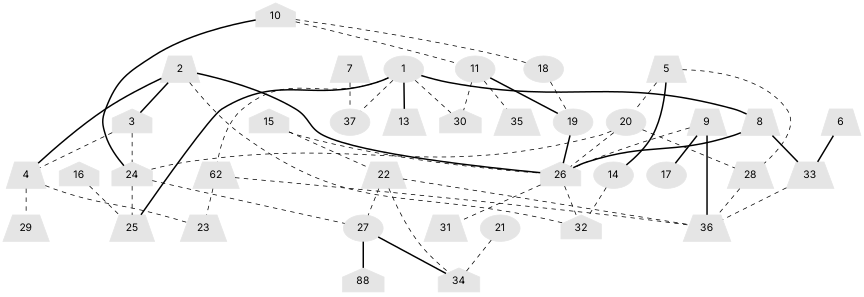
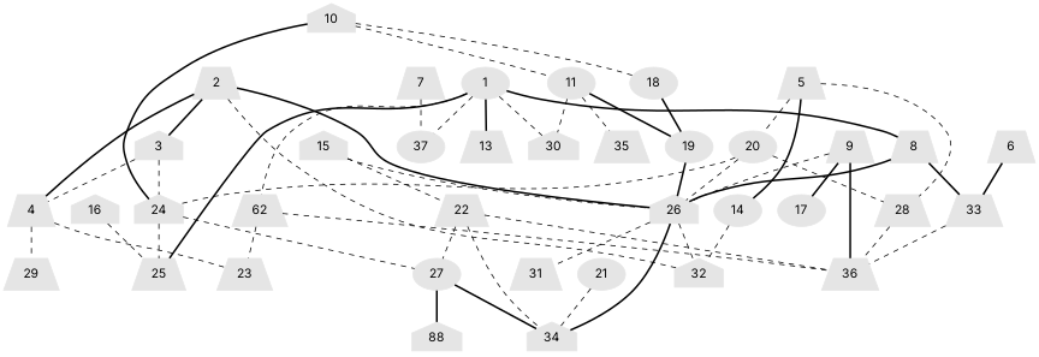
  graph {
    fontname=Inter
    node [color=gray90 fontname=Inter shape=trapezium style=filled]
    edge [fontname=Inter style=dashed weight=1.0]
    1 [shape=ellipse]
    8
    n3 [label=62]
    13
    25
    30 [shape=house]
    37 [shape=ellipse]
    26 [shape=house]
    33
    23
    36
    3 [shape=house]
    2
    4
    32 [shape=house]
    24 [shape=house]
    29
    27 [shape=ellipse]
    34 [shape=house]
    31
    14 [shape=ellipse]
    5
    20 [shape=ellipse]
    28
    6
    7
    9
    17 [shape=ellipse]
    10 [shape=house]
    11 [shape=ellipse]
    18 [shape=ellipse]
    19 [shape=ellipse]
    35
    15 [shape=house]
    22
    16 [shape=house]
    21 [shape=ellipse]
    n38 [label=88 shape=house]
    1 -- 8 [style=bold]
    1 -- n3
    1 -- 13 [style=bold]
    1 -- 25 [style=bold]
    1 -- 30
    1 -- 37
    8 -- 26 [style=bold]
    8 -- 33 [style=bold]
    n3 -- 23
    n3 -- 36
    26 -- 32
+   26 -- 34 [style=bold]
    26 -- 31
    33 -- 36
    3 -- 4
    3 -- 24
    2 -- 26 [style=bold]
    2 -- 3 [style=bold]
    2 -- 4 [style=bold]
    2 -- 32
    4 -- 23
    4 -- 29
    24 -- 25
    24 -- 27
    27 -- 34 [style=bold]
    27 -- n38 [style=bold]
    14 -- 32
    5 -- 14 [style=bold]
    5 -- 20
    5 -- 28
    20 -- 26
    20 -- 24
    20 -- 28
    28 -- 36
    6 -- 33 [style=bold]
    7 -- 37
    9 -- 26
    9 -- 36 [style=bold]
    9 -- 17 [style=bold]
    10 -- 24 [style=bold weight=2.0]
    10 -- 11
    10 -- 18
    11 -- 30
    11 -- 19 [style=bold]
    11 -- 35
-   18 -- 19
+   18 -- 19 [style=bold]
    19 -- 26 [style=bold]
    15 -- 26
    15 -- 22
    22 -- 36
    22 -- 27
    22 -- 34
    16 -- 25
    21 -- 34
  }
